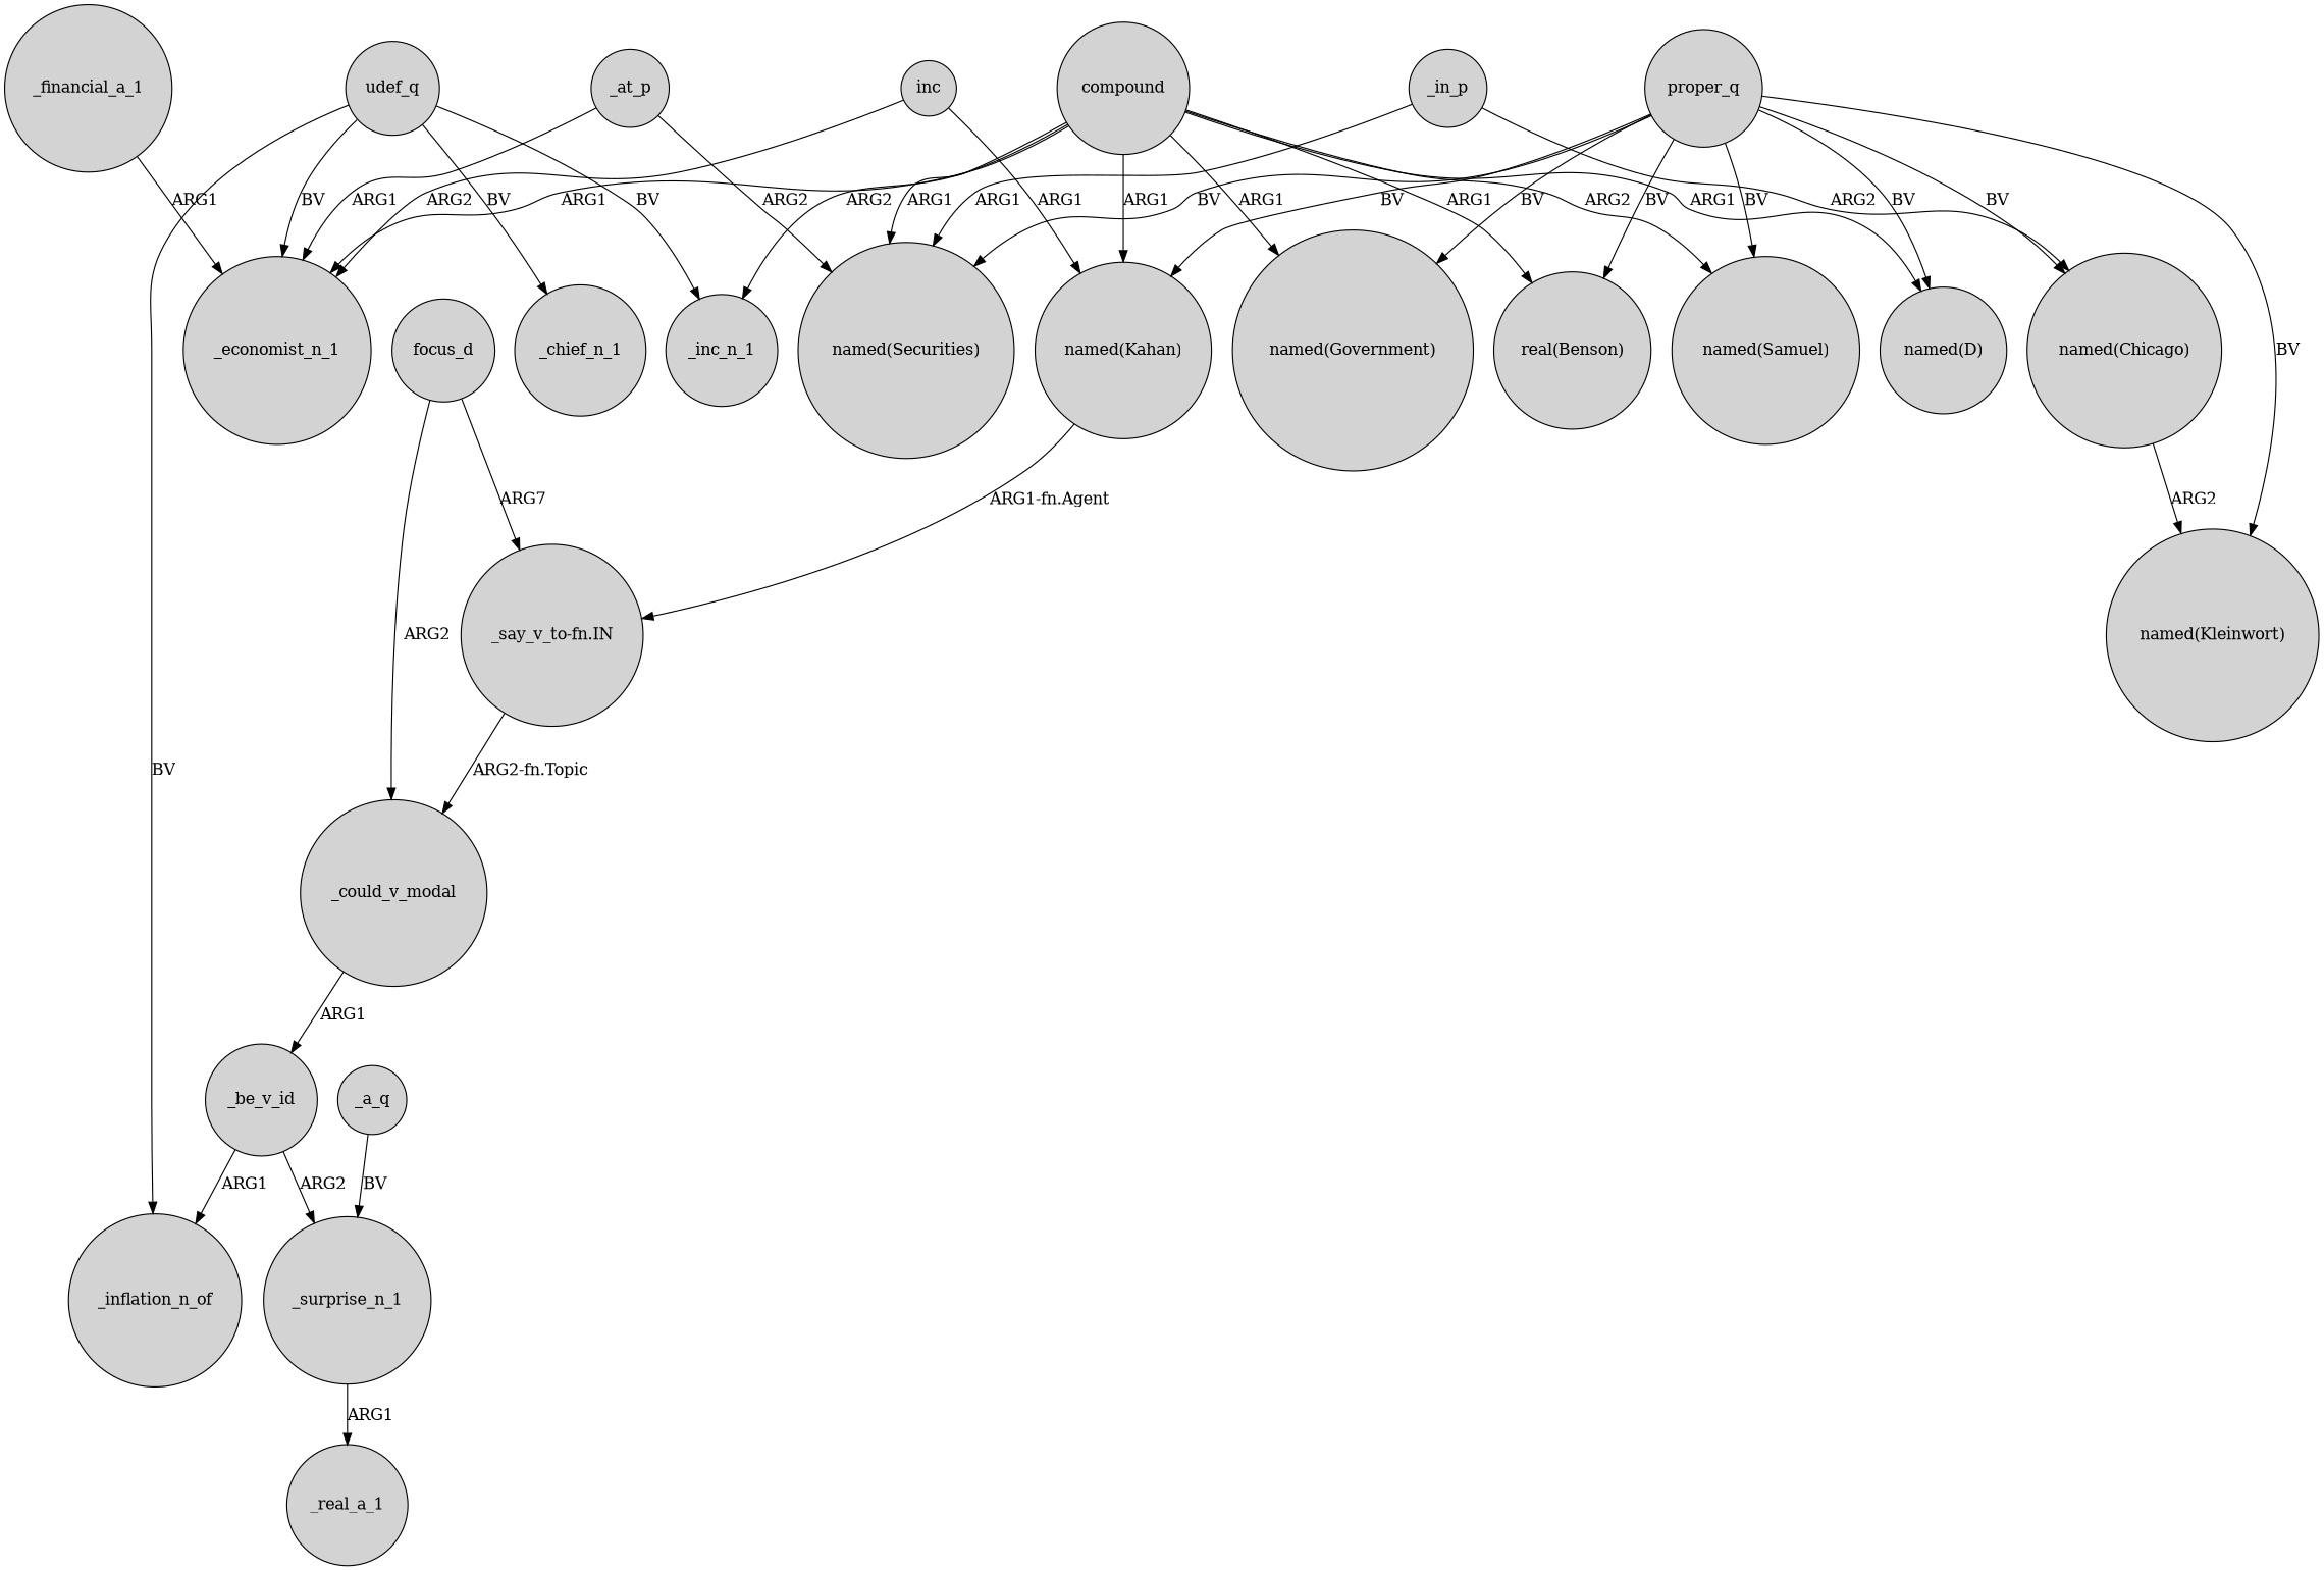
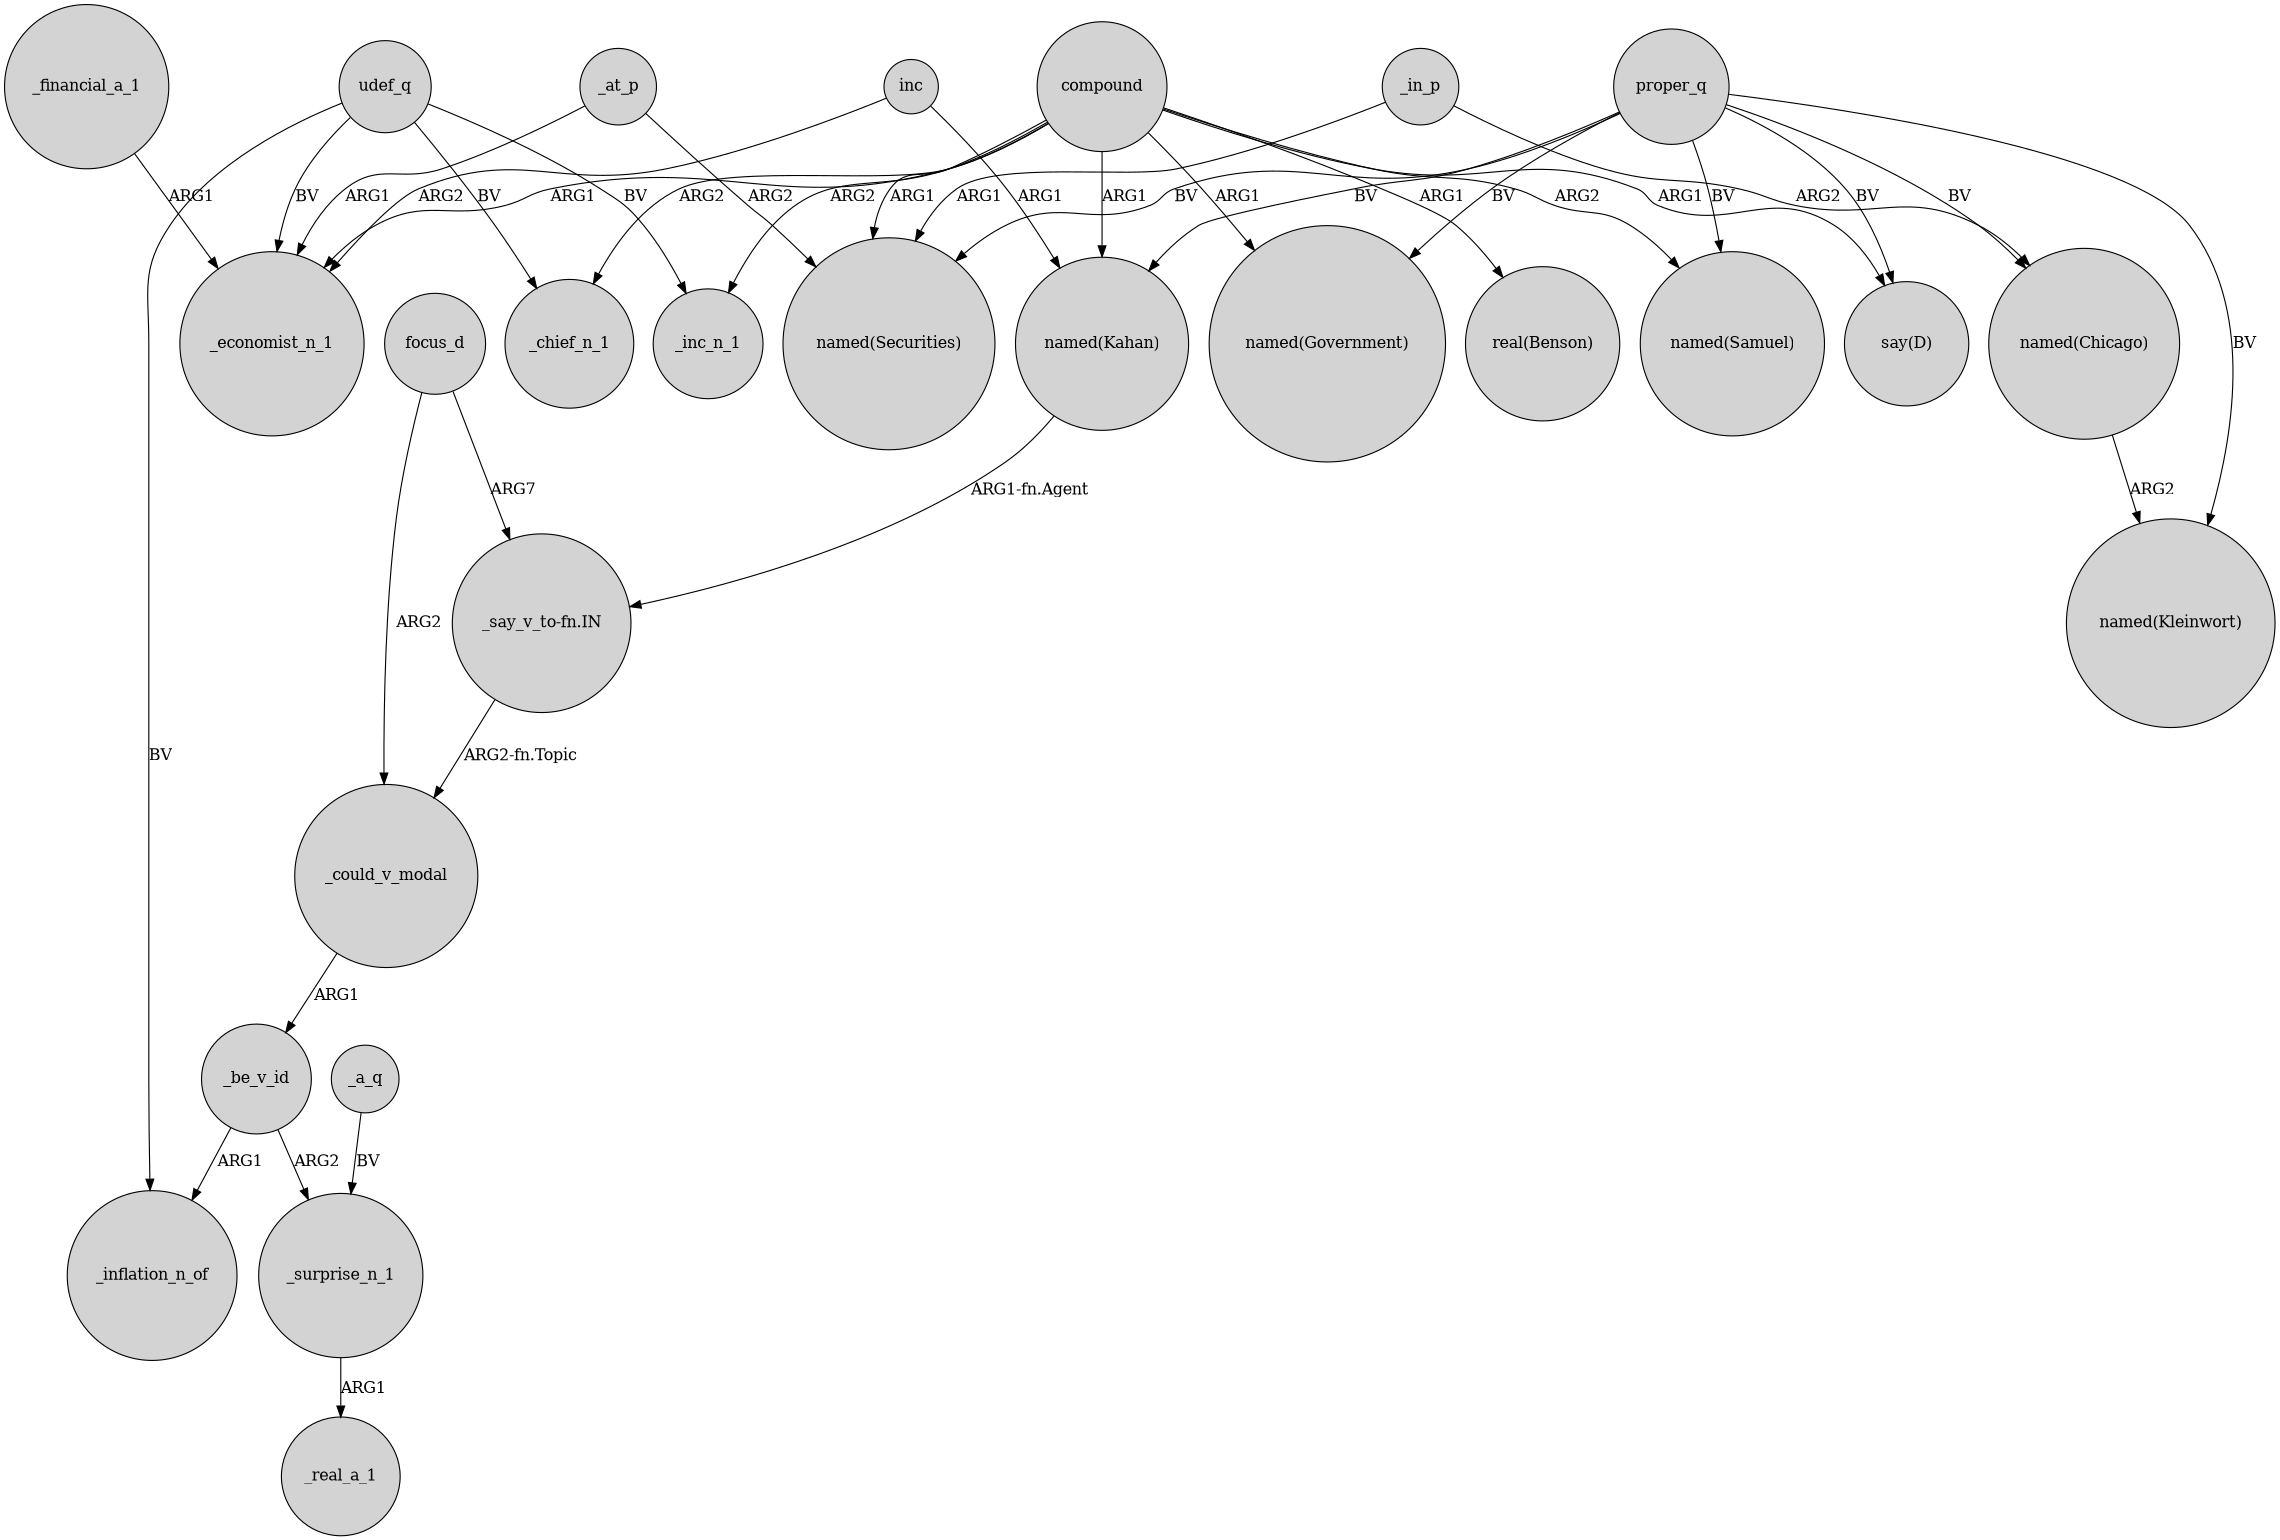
  digraph {
    node [shape=circle style=filled]
    focus_d
    _could_v_modal
    "_say_v_to-fn.IN"
    _be_v_id
    _inflation_n_of
    _surprise_n_1
    n7 [label="real(Benson)"]
    proper_q
    "named(Securities)"
    "named(Government)"
    "named(Kahan)"
    "named(Kleinwort)"
    "named(Samuel)"
    "named(Chicago)"
-   "named(D)"
+   "named(D)" [label="say(D)"]
    udef_q
    _inc_n_1
    _economist_n_1
    _chief_n_1
    _real_a_1
    _at_p
    compound
    n23 [label=inc]
    _a_q
    _financial_a_1
    _in_p
    focus_d -> _could_v_modal [label=ARG2]
    focus_d -> "_say_v_to-fn.IN" [label=ARG7]
    _could_v_modal -> _be_v_id [label=ARG1]
    "_say_v_to-fn.IN" -> _could_v_modal [label="ARG2-fn.Topic"]
    _be_v_id -> _inflation_n_of [label=ARG1]
    _be_v_id -> _surprise_n_1 [label=ARG2]
    _surprise_n_1 -> _real_a_1 [label=ARG1]
-   proper_q -> n7 [label=BV]
    proper_q -> "named(Securities)" [label=BV]
    proper_q -> "named(Government)" [label=BV]
    proper_q -> "named(Kahan)" [label=BV]
    proper_q -> "named(Kleinwort)" [label=BV]
    proper_q -> "named(Samuel)" [label=BV]
    proper_q -> "named(Chicago)" [label=BV]
    proper_q -> "named(D)" [label=BV]
    "named(Kahan)" -> "_say_v_to-fn.IN" [label="ARG1-fn.Agent"]
    "named(Chicago)" -> "named(Kleinwort)" [label=ARG2]
    udef_q -> _inflation_n_of [label=BV]
    udef_q -> _inc_n_1 [label=BV]
    udef_q -> _economist_n_1 [label=BV]
    udef_q -> _chief_n_1 [label=BV]
    _at_p -> "named(Securities)" [label=ARG2]
    _at_p -> _economist_n_1 [label=ARG1]
    compound -> n7 [label=ARG1]
    compound -> "named(Securities)" [label=ARG1]
    compound -> "named(Government)" [label=ARG1]
    compound -> "named(Kahan)" [label=ARG1]
    compound -> "named(Samuel)" [label=ARG2]
    compound -> "named(D)" [label=ARG1]
    compound -> _inc_n_1 [label=ARG2]
    compound -> _economist_n_1 [label=ARG1]
+   compound -> _chief_n_1 [label=ARG2]
    n23 -> "named(Kahan)" [label=ARG1]
    n23 -> _economist_n_1 [label=ARG2]
    _a_q -> _surprise_n_1 [label=BV]
    _financial_a_1 -> _economist_n_1 [label=ARG1]
    _in_p -> "named(Securities)" [label=ARG1]
    _in_p -> "named(Chicago)" [label=ARG2]
  }
